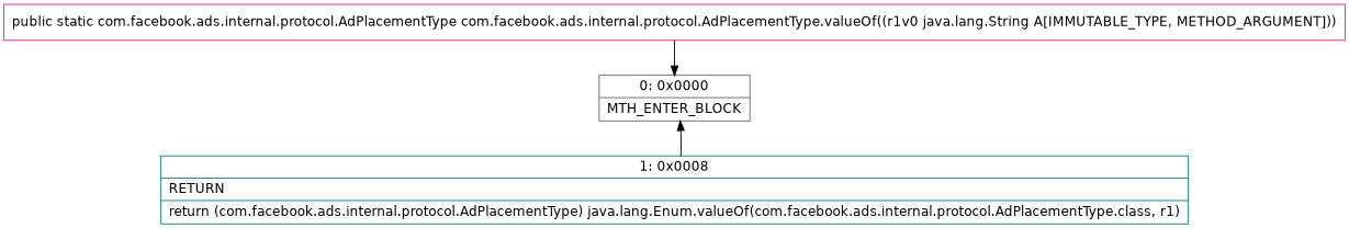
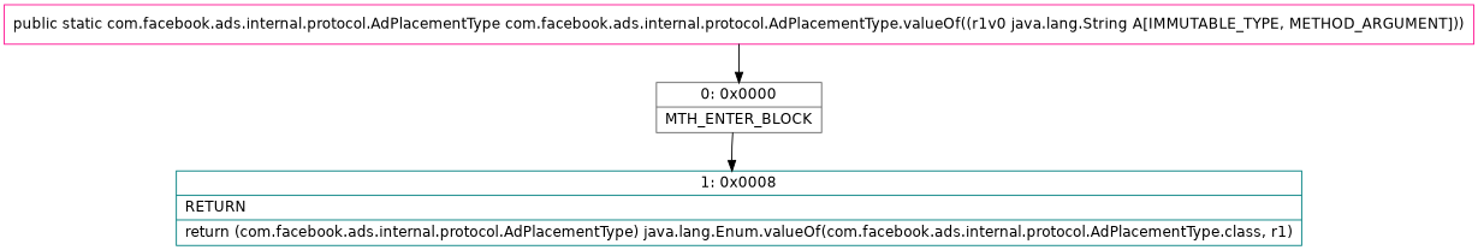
  digraph {
    fontname="DejaVu Sans"
    node [shape=record fontname="DejaVu Sans"]
    edge [fontname="DejaVu Sans"]
    n1 [label="{0\:\ 0x0000|MTH_ENTER_BLOCK\l}" color=gray40]
    n2 [label="{1\:\ 0x0008|RETURN\l|return (com.facebook.ads.internal.protocol.AdPlacementType) java.lang.Enum.valueOf(com.facebook.ads.internal.protocol.AdPlacementType.class, r1)\l}" color=teal]
    n3 [label="{public static com.facebook.ads.internal.protocol.AdPlacementType com.facebook.ads.internal.protocol.AdPlacementType.valueOf((r1v0 java.lang.String A[IMMUTABLE_TYPE, METHOD_ARGUMENT])) }" color=deeppink]
-   n2 -> n1
+   n1 -> n2
    n3 -> n1
  }
